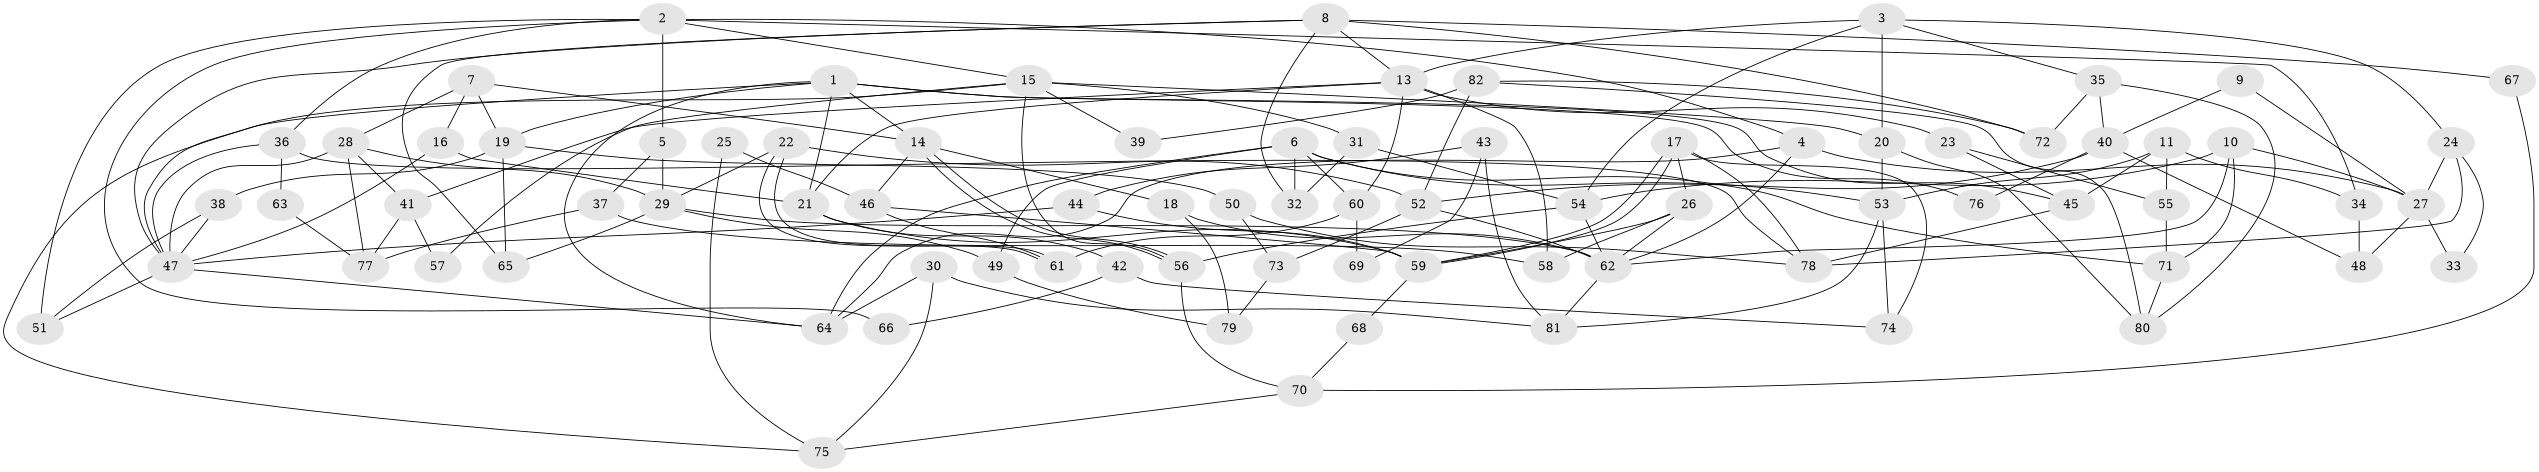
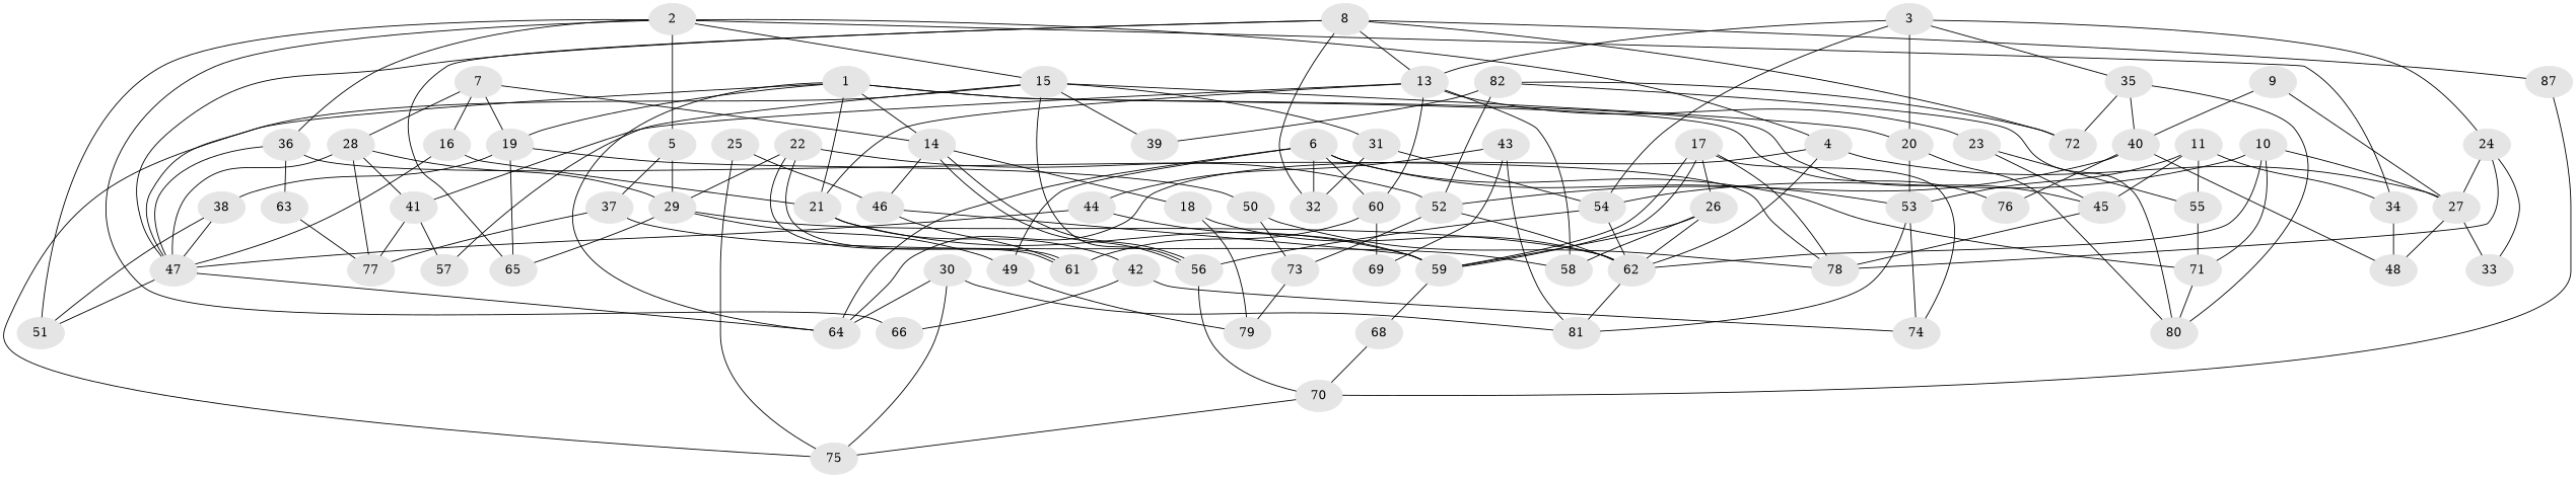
  graph {
    node [color=gray90 style=filled]
    1
    14
    19
    21
    45
    47
    64
    76
    18
    46
    56
    65
    38
    50
    59
    42
    78
    51
    2
    4
    5
    15
    34
    36
    66
    27
    62
    29
    37
    20
    39
    31
    57
    75
    48
    63
    3
    13
    24
    35
    54
    60
    23
    41
    58
    53
    80
    33
    72
    40
    81
    49
    77
    6
    32
    71
    79
    74
    61
    69
    7
    16
    28
    8
-   67
+   67 [label=87]
    70
    9
    52
    10
    11
    55
    n72 [label=82]
    73
    17
    26
    68
    22
    25
    30
    43
    44
    1 -- 14
    1 -- 19
    1 -- 21
    1 -- 45
    1 -- 47
    1 -- 64
    1 -- 76
    14 -- 18
    14 -- 46
    14 -- 56
    14 -- 56
    19 -- 65
    19 -- 38
    19 -- 50
    21 -- 59
    21 -- 42
    45 -- 78
    47 -- 64
    47 -- 51
    18 -- 62
    18 -- 79
    46 -- 59
    46 -- 61
    56 -- 70
    38 -- 47
    38 -- 51
    50 -- 78
    50 -- 73
    59 -- 68
    42 -- 66
    42 -- 74
    2 -- 51
    2 -- 4
    2 -- 5
    2 -- 15
    2 -- 34
    2 -- 36
    2 -- 66
    4 -- 64
    4 -- 27
    4 -- 62
    5 -- 29
    5 -- 37
    15 -- 56
    15 -- 20
    15 -- 39
    15 -- 31
    15 -- 57
    15 -- 75
    34 -- 48
    36 -- 47
    36 -- 78
    36 -- 63
    27 -- 48
    27 -- 33
    62 -- 81
    29 -- 65
    29 -- 62
    29 -- 49
    37 -- 58
    37 -- 77
    20 -- 53
    20 -- 80
    31 -- 54
    31 -- 32
    63 -- 77
    3 -- 20
    3 -- 13
    3 -- 24
    3 -- 35
    3 -- 54
    13 -- 21
    13 -- 60
    13 -- 23
    13 -- 41
    13 -- 58
    24 -- 78
    24 -- 27
    24 -- 33
    35 -- 80
    35 -- 72
    35 -- 40
    54 -- 56
    54 -- 62
    60 -- 61
    60 -- 69
    23 -- 45
    23 -- 55
    41 -- 57
    41 -- 77
    53 -- 81
    53 -- 74
    40 -- 76
    40 -- 48
    40 -- 52
    49 -- 79
    6 -- 64
    6 -- 60
    6 -- 53
    6 -- 49
    6 -- 32
    6 -- 71
    71 -- 80
    7 -- 14
    7 -- 19
    7 -- 16
    7 -- 28
    16 -- 21
    16 -- 47
    28 -- 47
    28 -- 29
    28 -- 41
    28 -- 77
    8 -- 47
    8 -- 65
    8 -- 13
    8 -- 72
    8 -- 32
    8 -- 67
    67 -- 70
    70 -- 75
    9 -- 27
    9 -- 40
    52 -- 62
    52 -- 73
    10 -- 27
    10 -- 62
    10 -- 54
    10 -- 71
    11 -- 45
    11 -- 34
    11 -- 53
    11 -- 55
    55 -- 71
    n72 -- 39
    n72 -- 80
    n72 -- 72
    n72 -- 52
    73 -- 79
    17 -- 59
    17 -- 59
    17 -- 78
    17 -- 74
    17 -- 26
    26 -- 59
    26 -- 62
    26 -- 58
    68 -- 70
    22 -- 29
    22 -- 61
    22 -- 61
    22 -- 52
    25 -- 46
    25 -- 75
    30 -- 64
    30 -- 75
    30 -- 81
    43 -- 81
    43 -- 69
    43 -- 44
    44 -- 47
    44 -- 59
  }
